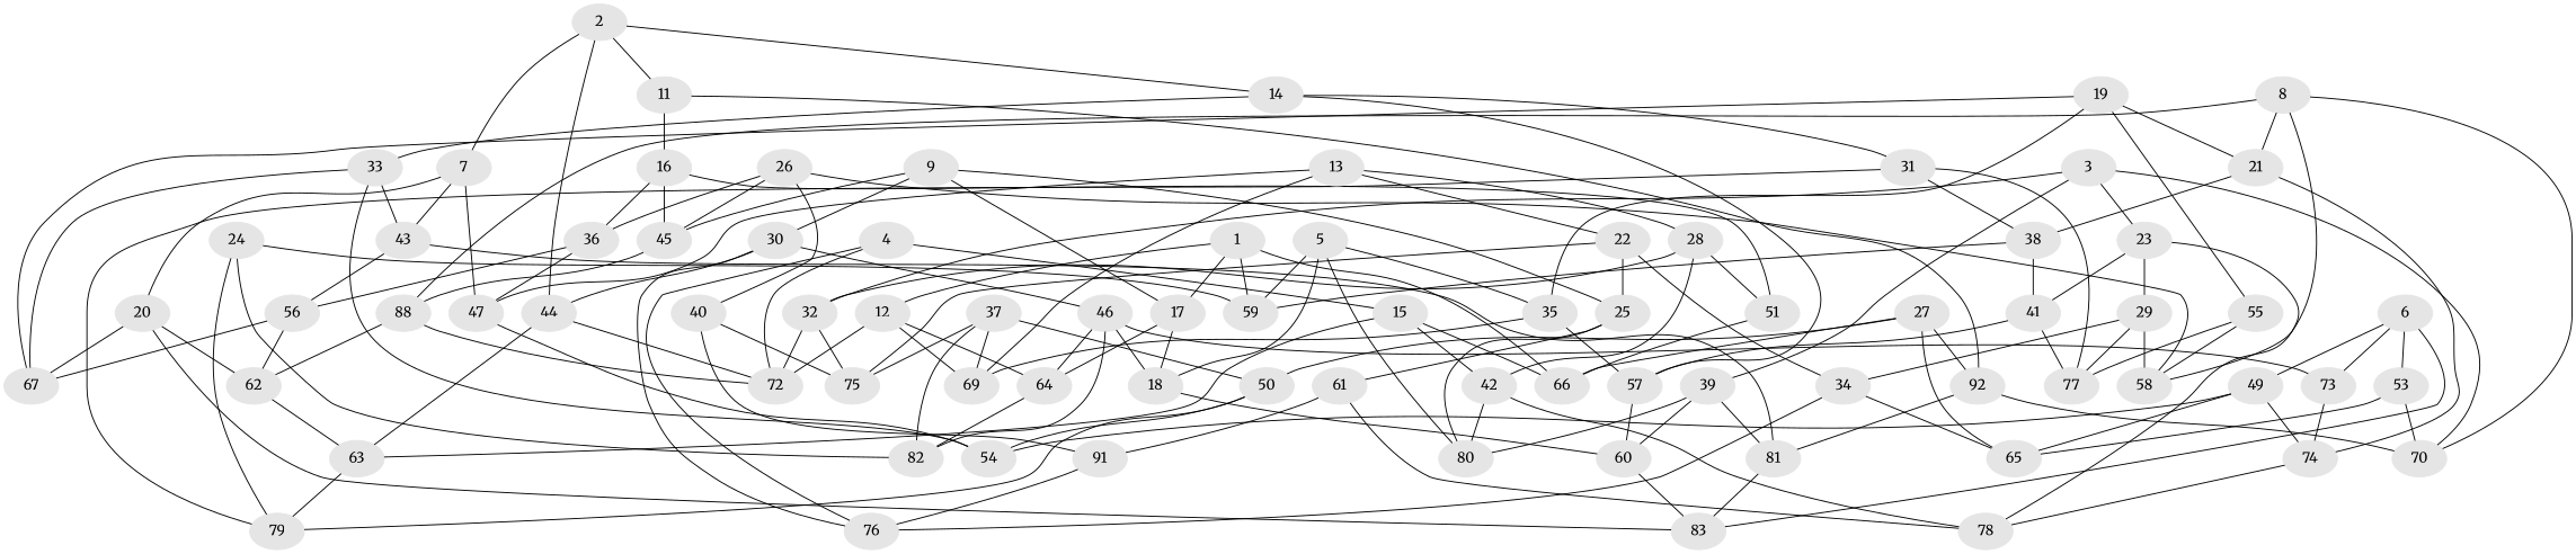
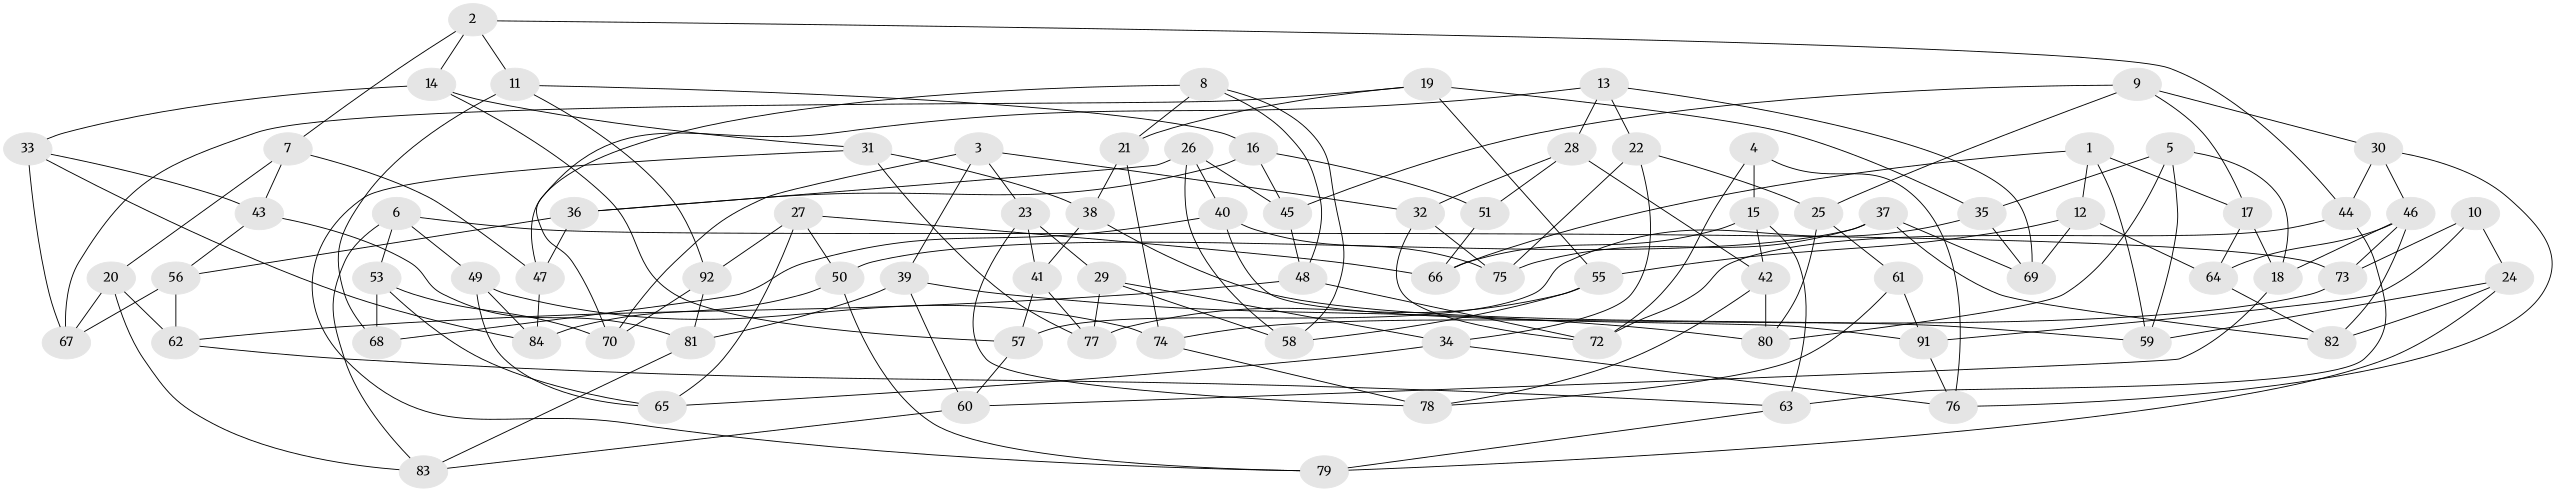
  graph {
    fontname=Merriweather
    node [color=gray90 fontname=Merriweather style=filled]
    edge [fontname=Merriweather]
    1
    12
    17
    59
    66
    55
    64
    69
    18
    2
    7
    11
    14
    44
    20
    43
    47
+   68
    16
    n20 [label=92]
    31
    33
    57
    72
    63
    3
    23
    32
    39
    70
    29
    41
    78
    75
    80
    60
    81
    4
    15
    76
    42
    5
    35
    6
    49
    53
    73
    83
    74
    65
-   54
+   54 [label=84]
    67
    62
    56
    8
    21
-   48 [label=88]
+   48
    58
    38
    9
    25
    30
    45
    61
    46
+   10
    24
    n68 [label=91]
    79
    82
    36
    51
    77
    13
    22
    28
    34
    19
    26
    40
    27
    50
    37
    1 -- 12
    1 -- 17
    1 -- 59
    1 -- 66
-   12 -- 72
+   12 -- 55
    12 -- 64
    12 -- 69
    17 -- 64
    17 -- 18
    55 -- 58
    55 -- 77
    64 -- 82
    18 -- 60
    2 -- 7
    2 -- 11
    2 -- 14
    2 -- 44
    7 -- 20
    7 -- 43
    7 -- 47
+   11 -- 68
    11 -- 16
    11 -- n20
    14 -- 31
    14 -- 33
    14 -- 57
    44 -- 72
    44 -- 63
    20 -- 83
    20 -- 67
    20 -- 62
    43 -- 81
    43 -- 56
    47 -- 54
    16 -- 45
    16 -- 36
    16 -- 51
    n20 -- 70
    n20 -- 81
    31 -- 38
    31 -- 79
    31 -- 77
    33 -- 43
    33 -- 54
    33 -- 67
    57 -- 60
    63 -- 79
    3 -- 23
    3 -- 32
    3 -- 39
    3 -- 70
    23 -- 29
    23 -- 41
    23 -- 78
    32 -- 72
    32 -- 75
    39 -- 80
    39 -- 60
    39 -- 81
    29 -- 58
    29 -- 77
    29 -- 34
    41 -- 57
    41 -- 77
    60 -- 83
    81 -- 83
    4 -- 72
    4 -- 15
    4 -- 76
    15 -- 66
    15 -- 63
    15 -- 42
    42 -- 78
    42 -- 80
    5 -- 59
    5 -- 18
    5 -- 80
    5 -- 35
    35 -- 69
    35 -- 57
    6 -- 49
    6 -- 53
    6 -- 73
    6 -- 83
    49 -- 74
    49 -- 65
    49 -- 54
+   53 -- 68
    53 -- 70
    53 -- 65
    73 -- 74
    74 -- 78
    62 -- 63
    56 -- 67
    56 -- 62
    8 -- 70
    8 -- 21
    8 -- 48
    8 -- 58
    21 -- 74
    21 -- 38
    48 -- 72
    48 -- 62
    38 -- 59
    38 -- 41
    9 -- 17
    9 -- 25
    9 -- 30
    9 -- 45
    25 -- 80
    25 -- 61
    30 -- 44
    30 -- 76
    30 -- 46
    45 -- 48
    61 -- 78
    61 -- n68
    46 -- 64
    46 -- 18
    46 -- 73
    46 -- 82
+   10 -- 73
+   10 -- 24
+   10 -- n68
    24 -- 59
    24 -- 79
    24 -- 82
    n68 -- 76
    36 -- 47
    36 -- 56
    51 -- 66
    13 -- 69
    13 -- 47
    13 -- 22
    13 -- 28
    22 -- 75
    22 -- 25
    22 -- 34
    28 -- 32
    28 -- 42
    28 -- 51
    34 -- 76
    34 -- 65
    19 -- 55
    19 -- 35
    19 -- 67
    19 -- 21
    26 -- 58
    26 -- 45
    26 -- 36
    26 -- 40
+   40 -- 68
    40 -- 75
    40 -- n68
    27 -- 66
    27 -- n20
    27 -- 65
    27 -- 50
    50 -- 54
    50 -- 79
    37 -- 69
    37 -- 75
    37 -- 82
    37 -- 50
  }
